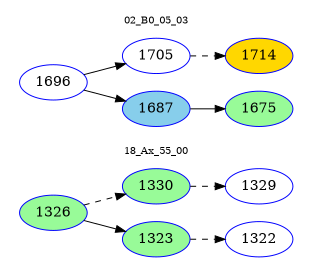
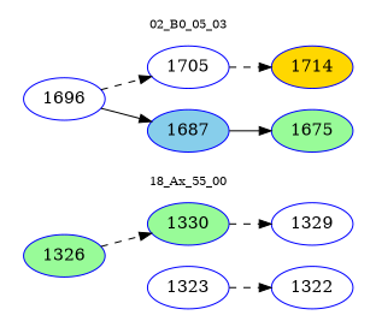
  digraph {
    rankdir=LR
    node [color=blue fillcolor=palegreen style=filled]
    edge [color=black style=solid]
    n1 [label=1326]
-   n2 [label=1323]
+   n2 [fillcolor=white label=1323]
    n3 [label=1330]
    n4 [fillcolor=white label=1322]
    n5 [fillcolor=white label=1329]
    n6 [fillcolor=white label=1696]
    n7 [fillcolor=skyblue label=1687]
    n8 [fillcolor=white label=1705]
    n9 [label=1675]
    n10 [fillcolor=gold label=1714]
    subgraph cluster_1 {
      color=white
      fontsize=10
      label="18_Ax_55_00"
      n1
      n2
      n3
      n4
      n5
    }
    subgraph cluster_2 {
      color=white
      fontsize=10
      label="02_B0_05_03"
      n6
      n7
      n8
      n9
      n10
    }
-   n1 -> n2
    n1 -> n3 [style=dashed]
    n2 -> n4 [style=dashed]
    n3 -> n5 [style=dashed]
    n6 -> n7
-   n6 -> n8
+   n6 -> n8 [style=dashed]
    n7 -> n9
    n8 -> n10 [style=dashed]
  }
